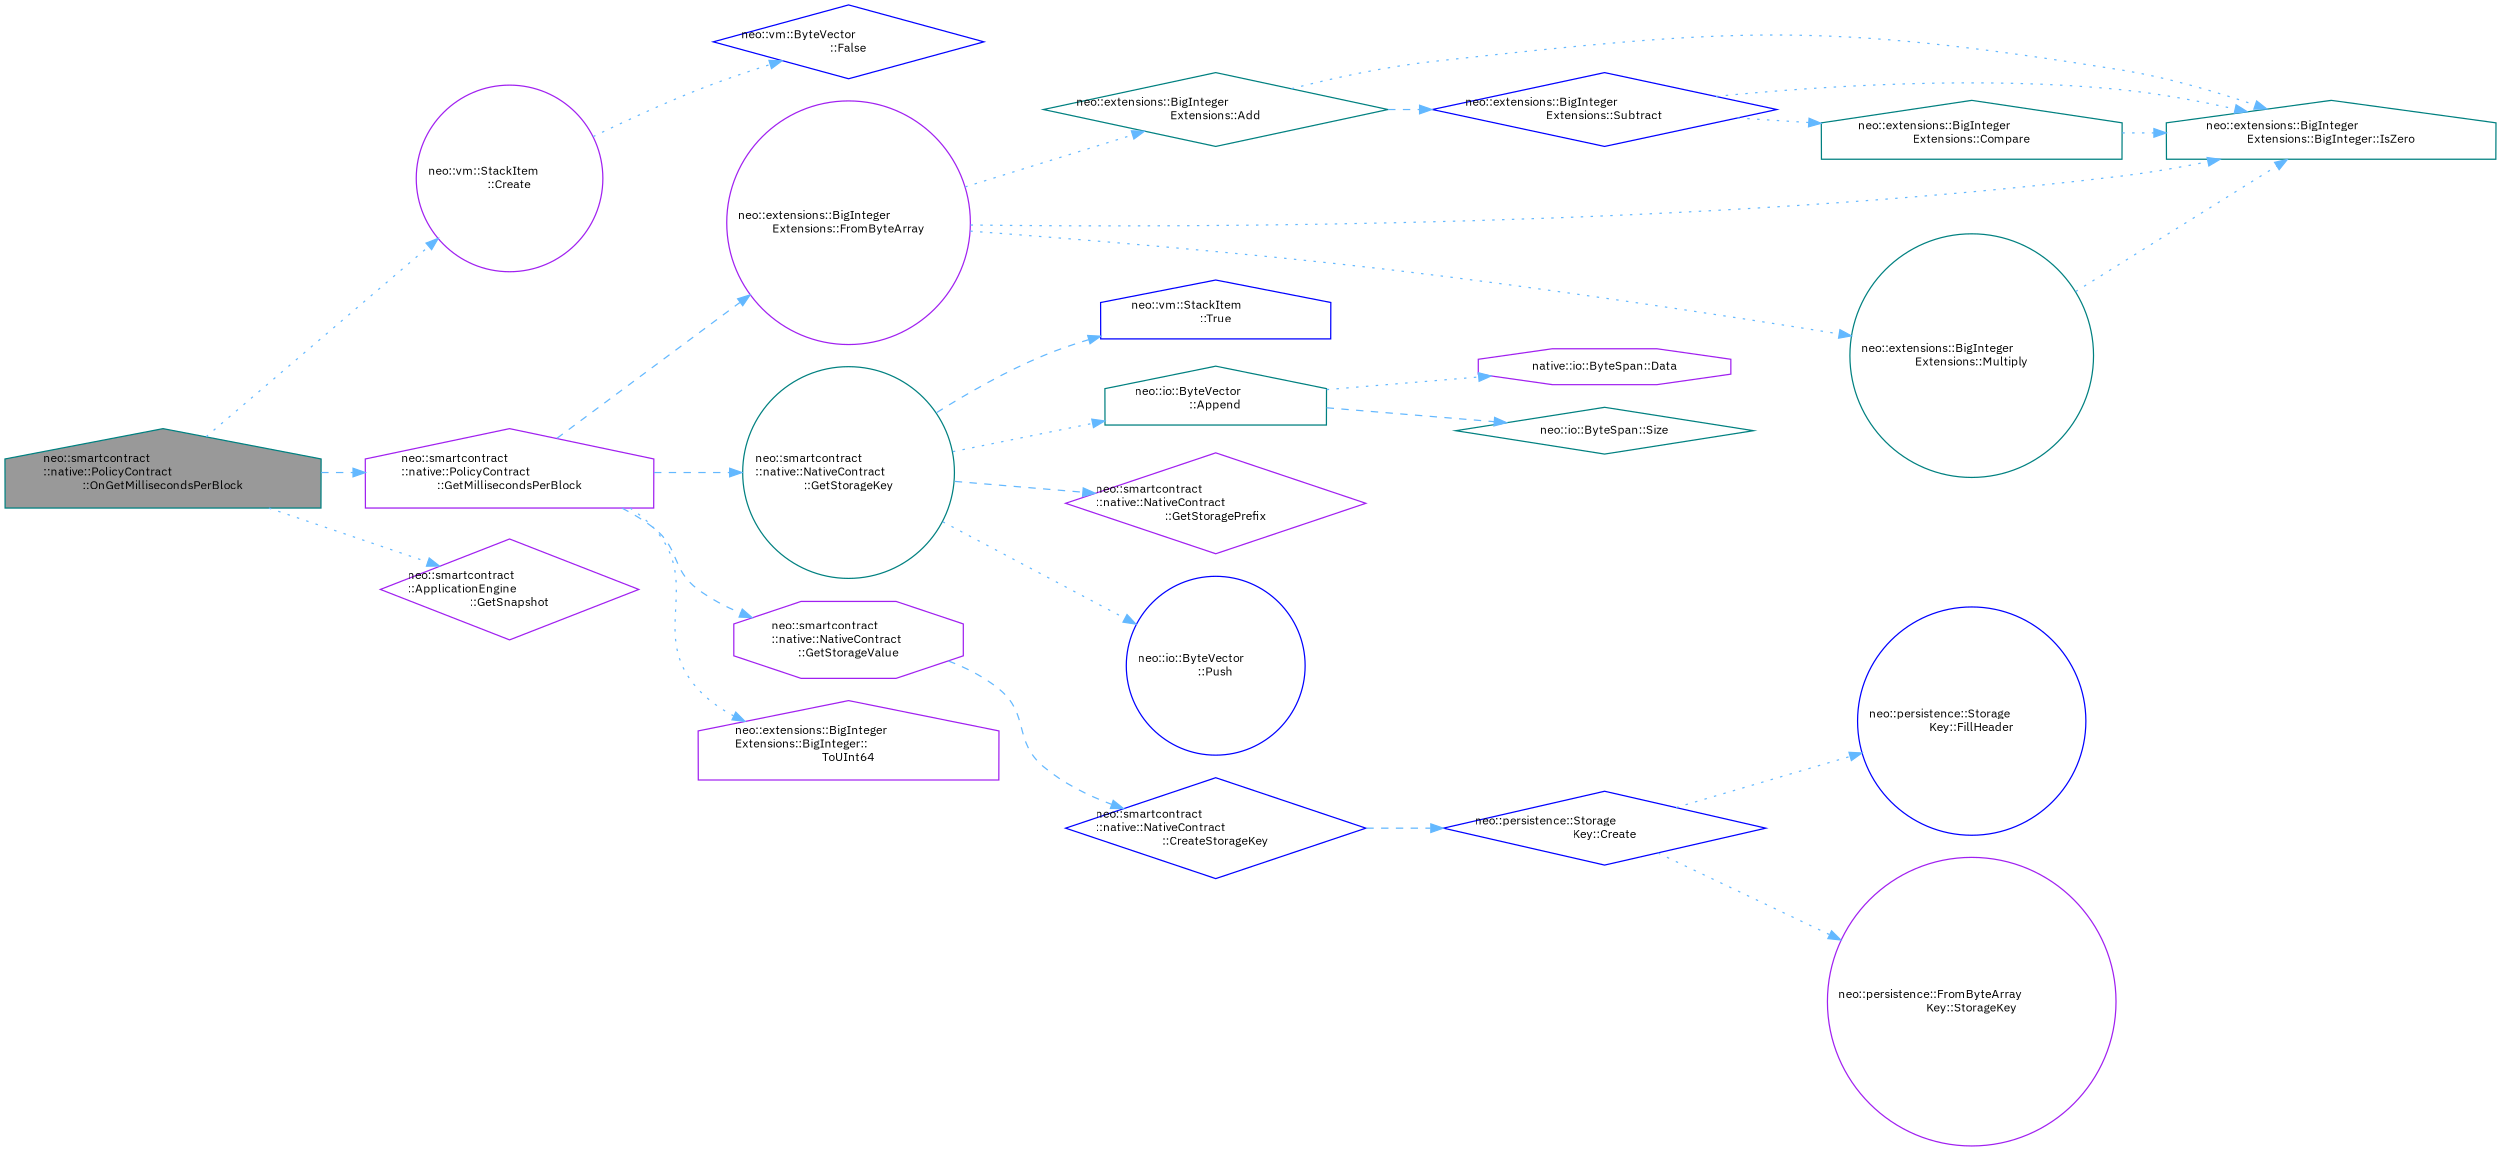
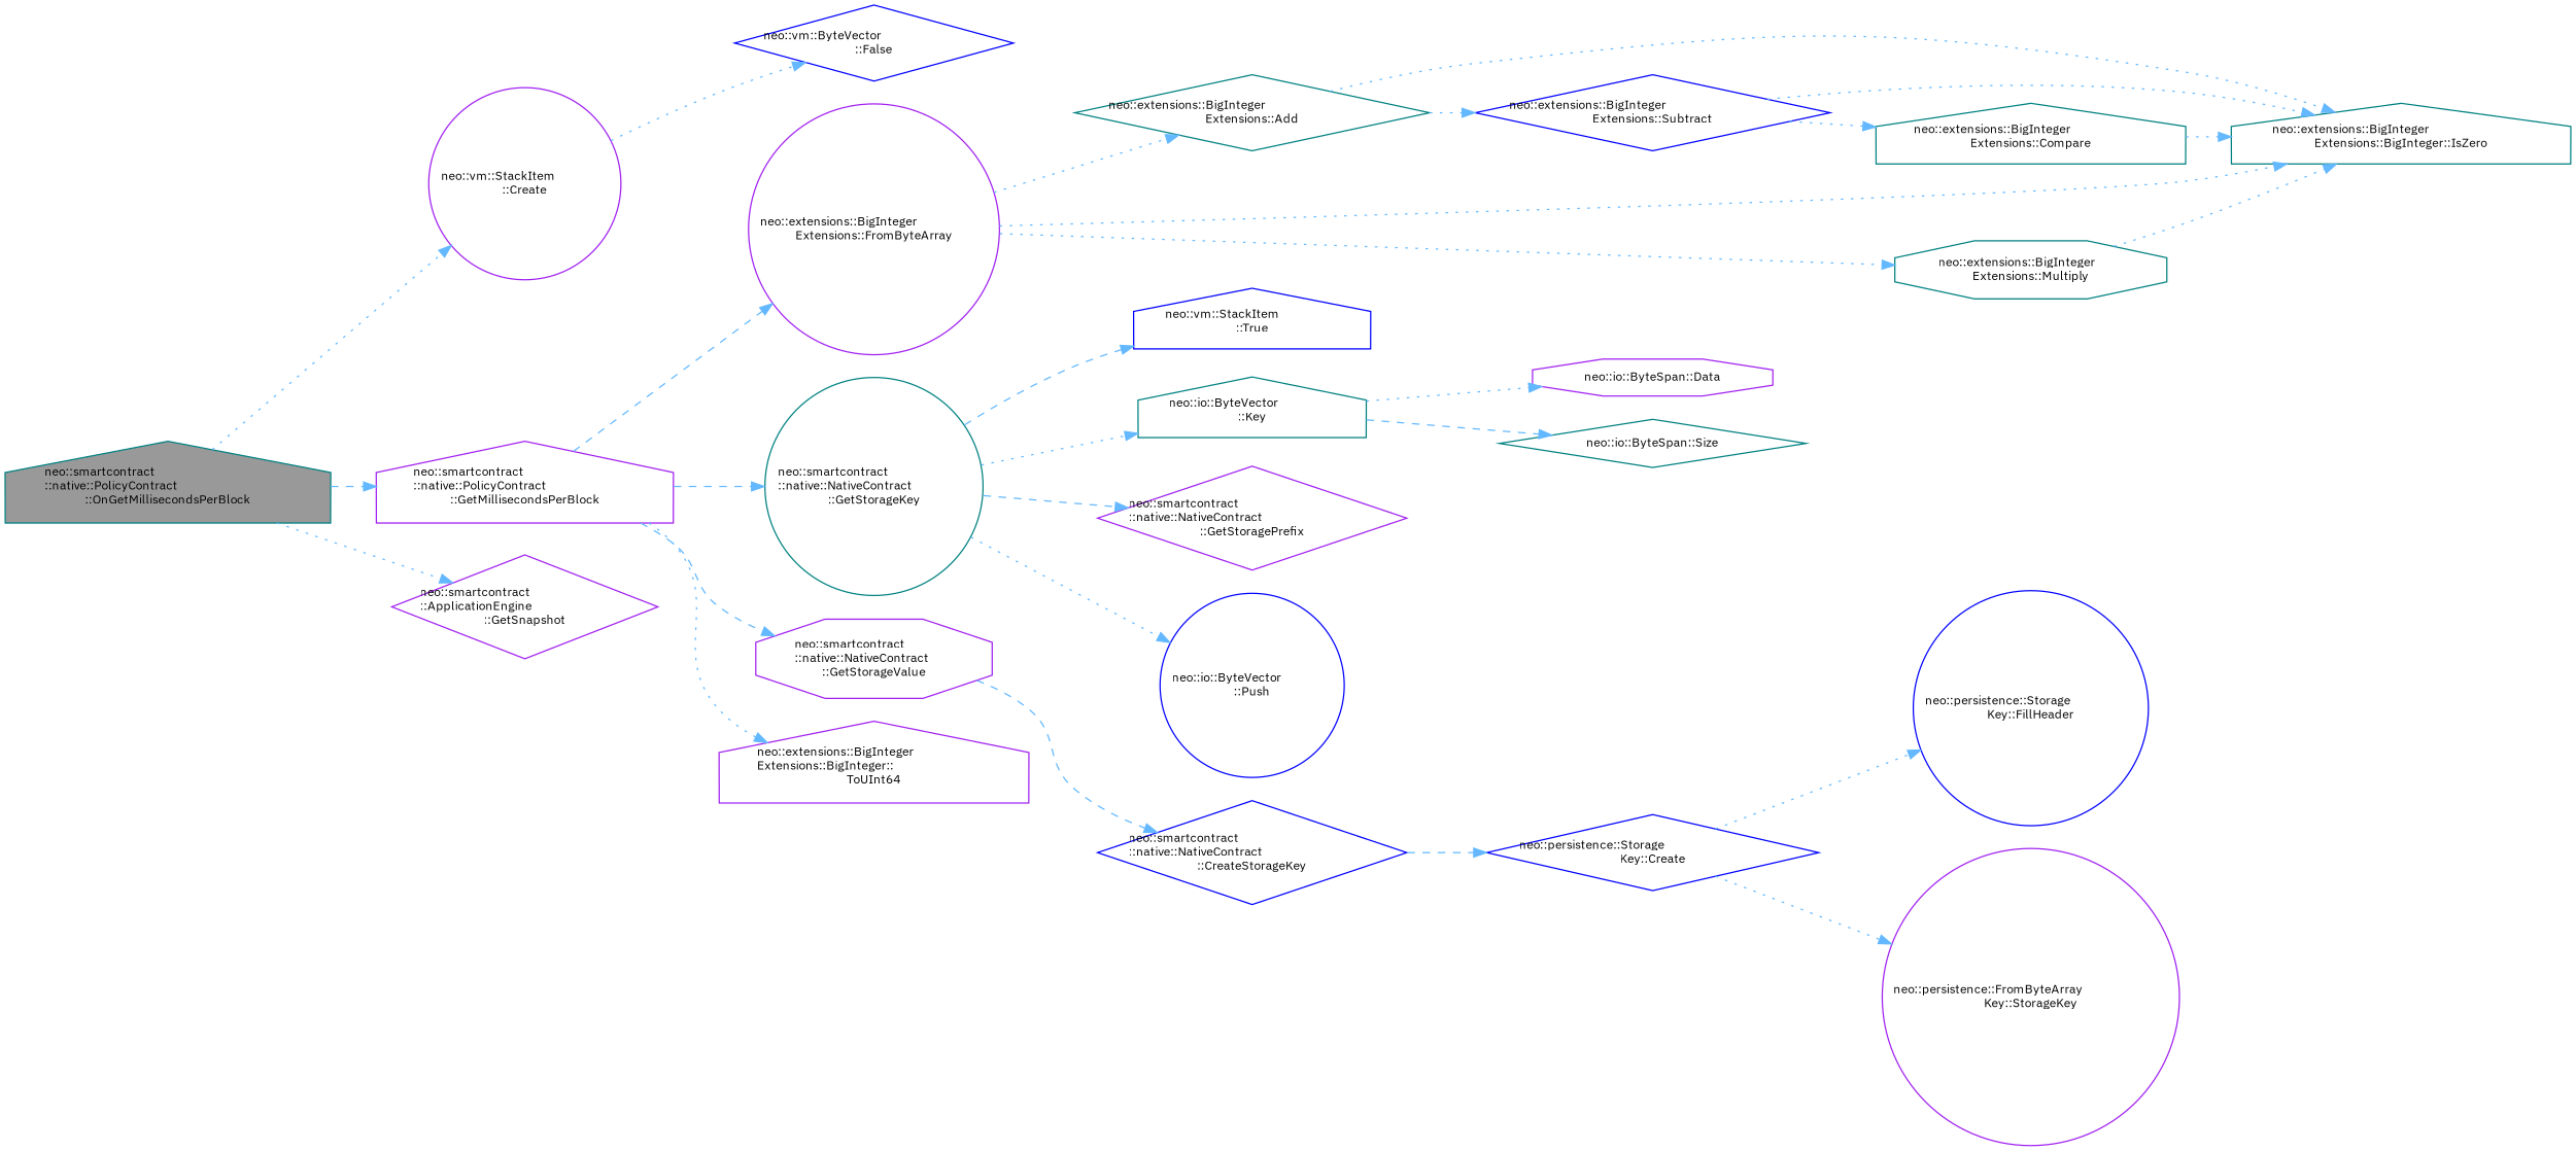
  digraph {
    fontname="IBM Plex Sans"
    rankdir=LR
    node [color=purple fillcolor=white fontname="IBM Plex Sans" fontsize=10 shape=diamond style=filled]
    edge [color=steelblue1 fontname="IBM Plex Sans" fontsize=10 labelfontname=Helvetica labelfontsize=10 style=dotted]
    n1 [color=teal fillcolor=grey60 fontcolor=black height=0.2 label="neo::smartcontract\l::native::PolicyContract\l::OnGetMillisecondsPerBlock" shape=house width=0.4]
    n2 [height=0.2 label="neo::vm::StackItem\l::Create" shape=circle width=0.4]
    n3 [height=0.2 label="neo::smartcontract\l::native::PolicyContract\l::GetMillisecondsPerBlock" shape=house width=0.4]
    n4 [height=0.2 label="neo::smartcontract\l::ApplicationEngine\l::GetSnapshot" width=0.4]
    n5 [color=blue height=0.2 label="neo::vm::ByteVector\l::False" width=0.4]
    n6 [height=0.2 label="neo::extensions::BigInteger\lExtensions::FromByteArray" shape=circle width=0.4]
    n7 [color=teal height=0.2 label="neo::smartcontract\l::native::NativeContract\l::GetStorageKey" shape=circle width=0.4]
    n8 [height=0.2 label="neo::smartcontract\l::native::NativeContract\l::GetStorageValue" shape=octagon width=0.4]
    n9 [height=0.2 label="neo::extensions::BigInteger\lExtensions::BigInteger::\lToUInt64" shape=house width=0.4]
    n10 [color=blue height=0.2 label="neo::vm::StackItem\l::True" shape=house width=0.4]
    n11 [color=teal height=0.2 label="neo::extensions::BigInteger\lExtensions::Add" width=0.4]
    n12 [color=teal height=0.2 label="neo::extensions::BigInteger\lExtensions::BigInteger::IsZero" shape=house width=0.4]
-   n13 [color=teal height=0.2 label="neo::extensions::BigInteger\lExtensions::Multiply" shape=circle width=0.4]
-   n14 [color=teal height=0.2 label="neo::io::ByteVector\l::Append" shape=house width=0.4]
+   n13 [color=teal height=0.2 label="neo::extensions::BigInteger\lExtensions::Multiply" shape=octagon width=0.4]
+   n14 [color=teal height=0.2 label="neo::io::ByteVector\l::Key" shape=house width=0.4]
    n15 [height=0.2 label="neo::smartcontract\l::native::NativeContract\l::GetStoragePrefix" width=0.4]
    n16 [color=blue height=0.2 label="neo::io::ByteVector\l::Push" shape=circle width=0.4]
    n17 [color=blue height=0.2 label="neo::smartcontract\l::native::NativeContract\l::CreateStorageKey" width=0.4]
    n18 [color=blue height=0.2 label="neo::extensions::BigInteger\lExtensions::Subtract" width=0.4]
    n19 [color=teal height=0.2 label="neo::extensions::BigInteger\lExtensions::Compare" shape=house width=0.4]
-   n20 [height=0.2 label="native::io::ByteSpan::Data" shape=octagon width=0.4]
+   n20 [height=0.2 label="neo::io::ByteSpan::Data" shape=octagon width=0.4]
    n21 [color=teal height=0.2 label="neo::io::ByteSpan::Size" width=0.4]
    n22 [color=blue height=0.2 label="neo::persistence::Storage\lKey::Create" width=0.4]
    n23 [color=blue height=0.2 label="neo::persistence::Storage\lKey::FillHeader" shape=circle width=0.4]
    n24 [height=0.2 label="neo::persistence::FromByteArray\lKey::StorageKey" shape=circle width=0.4]
    n1 -> n2
    n1 -> n3 [style=dashed]
    n1 -> n4
    n2 -> n5
    n3 -> n6 [style=dashed]
    n3 -> n7 [style=dashed]
    n3 -> n8 [style=dashed]
    n3 -> n9
    n6 -> n11
    n6 -> n12
    n6 -> n13
    n7 -> n10 [style=dashed]
    n7 -> n14
    n7 -> n15 [style=dashed]
    n7 -> n16
    n8 -> n17 [style=dashed]
    n11 -> n12
-   n11 -> n18 [style=dashed]
+   n11 -> n18
    n13 -> n12
    n14 -> n20
    n14 -> n21 [style=dashed]
    n17 -> n22 [style=dashed]
    n18 -> n12
    n18 -> n19
    n19 -> n12
    n22 -> n23
    n22 -> n24
  }
